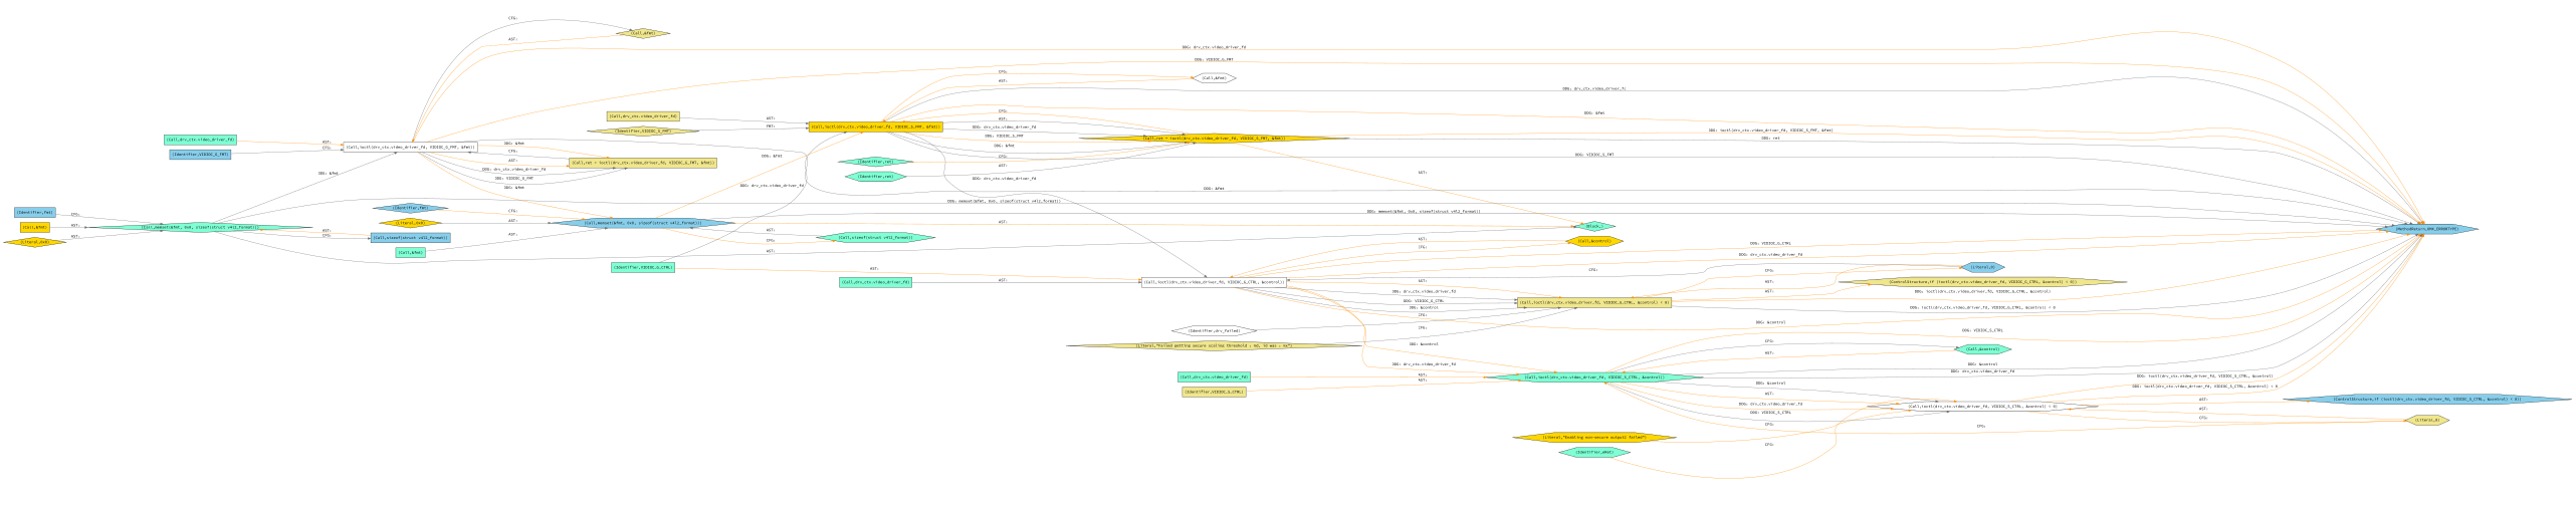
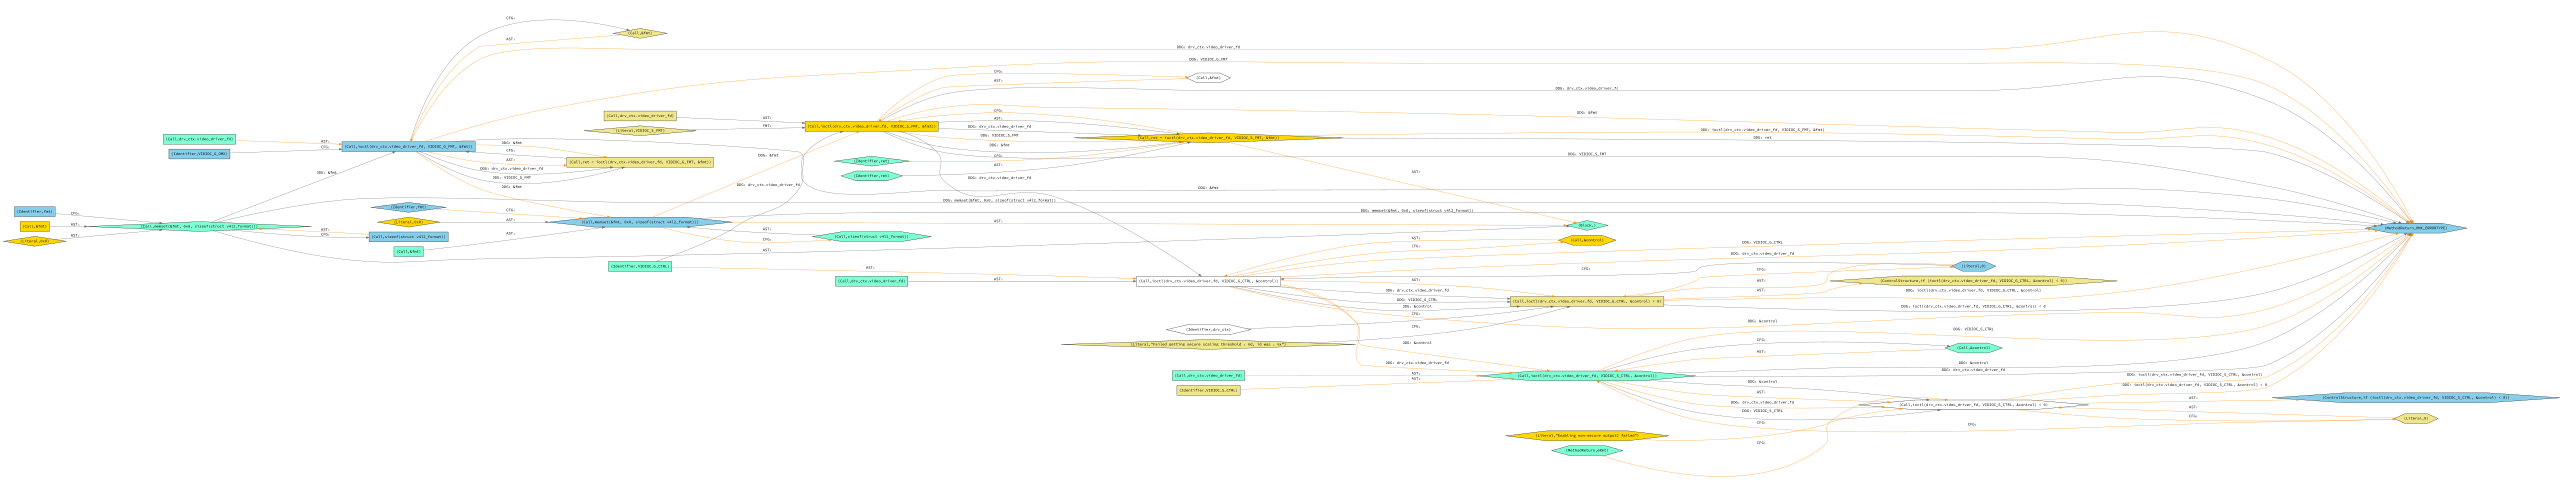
  digraph {
    fontname="Source Code Pro"
    rankdir=LR
    node [fillcolor=aquamarine fontname="Source Code Pro" shape=hexagon style=filled]
    edge [color=darkorange fontname="Source Code Pro"]
    n1 [fillcolor=skyblue label="(Call,memset(&fmt, 0x0, sizeof(struct v4l2_format)))"]
    n2 [fillcolor=gold label="(Call,ioctl(drv_ctx.video_driver_fd, VIDIOC_S_FMT, &fmt))" shape=box]
    n3 [label="(Call,sizeof(struct v4l2_format))"]
    n4 [fillcolor=skyblue label="(MethodReturn,OMX_ERRORTYPE)"]
    n5 [label="(Block,)" shape=diamond]
    n6 [fillcolor=gold label="(Call,ret = ioctl(drv_ctx.video_driver_fd, VIDIOC_S_FMT, &fmt))" shape=diamond]
    n7 [fillcolor=white label="(Call,ioctl(drv_ctx.video_driver_fd, VIDIOC_G_CTRL, &control))" shape=box]
    n8 [fillcolor=white label="(Call,&fmt)"]
-   n9 [fillcolor=white label="(Call,ioctl(drv_ctx.video_driver_fd, VIDIOC_G_FMT, &fmt))" shape=box]
+   n9 [fillcolor=skyblue label="(Call,ioctl(drv_ctx.video_driver_fd, VIDIOC_G_FMT, &fmt))" shape=box]
    n10 [fillcolor=khaki label="(Call,ret = ioctl(drv_ctx.video_driver_fd, VIDIOC_G_FMT, &fmt))" shape=box]
    n11 [fillcolor=khaki label="(Call,&fmt)" shape=diamond]
    n12 [label="(Call,memset(&fmt, 0x0, sizeof(struct v4l2_format)))" shape=diamond]
    n13 [fillcolor=skyblue label="(Call,sizeof(struct v4l2_format))" shape=box]
    n14 [fillcolor=khaki label="(Call,ioctl(drv_ctx.video_driver_fd, VIDIOC_G_CTRL, &control) < 0)" shape=box]
    n15 [label="(Call,ioctl(drv_ctx.video_driver_fd, VIDIOC_S_CTRL, &control))"]
    n16 [fillcolor=gold label="(Call,&control)"]
    n17 [fillcolor=khaki label="(ControlStructure,if (ioctl(drv_ctx.video_driver_fd, VIDIOC_G_CTRL, &control) < 0))"]
    n18 [fillcolor=skyblue label="(Literal,0)"]
    n19 [fillcolor=white label="(Call,ioctl(drv_ctx.video_driver_fd, VIDIOC_S_CTRL, &control) < 0)"]
    n20 [label="(Call,&control)"]
    n21 [fillcolor=skyblue label="(ControlStructure,if (ioctl(drv_ctx.video_driver_fd, VIDIOC_S_CTRL, &control) < 0))"]
    n22 [fillcolor=khaki label="(Literal,0)"]
    n23 [label="(Call,drv_ctx.video_driver_fd)" shape=box]
-   n24 [label="(Identifier,eRet)"]
+   n24 [label="(MethodReturn,eRet)"]
    n25 [fillcolor=gold label="(Literal,\"Enabling non-secure output2 failed\")"]
    n26 [label="(Identifier,ret)" shape=diamond]
    n27 [fillcolor=skyblue label="(Identifier,fmt)" shape=box]
    n28 [label="(Call,drv_ctx.video_driver_fd)" shape=box]
    n29 [label="(Call,drv_ctx.video_driver_fd)" shape=box]
    n30 [fillcolor=gold label="(Call,&fmt)" shape=box]
    n31 [label="(Call,&fmt)" shape=box]
    n32 [fillcolor=khaki label="(Call,drv_ctx.video_driver_fd)" shape=box]
-   n33 [fillcolor=khaki label="(Identifier,VIDIOC_S_FMT)" shape=diamond]
-   n34 [fillcolor=white label="(Identifier,drv_failed)"]
+   n33 [fillcolor=khaki label="(Literal,VIDIOC_S_FMT)" shape=diamond]
+   n34 [fillcolor=white label="(Identifier,drv_ctx)"]
    n35 [label="(Identifier,VIDIOC_G_CTRL)" shape=box]
    n36 [fillcolor=skyblue label="(Identifier,fmt)" shape=diamond]
    n37 [fillcolor=gold label="(Literal,0x0)" shape=diamond]
-   n38 [fillcolor=skyblue label="(Identifier,VIDIOC_G_FMT)" shape=box]
+   n38 [fillcolor=skyblue label="(Identifier,VIDIOC_G_OMX)" shape=box]
    n39 [label="(Identifier,ret)"]
    n40 [fillcolor=khaki label="(Literal,\"Failed getting secure scaling threshold : %d, id was : %x\")" shape=diamond]
    n41 [fillcolor=khaki label="(Identifier,VIDIOC_S_CTRL)" shape=box]
    n42 [fillcolor=gold label="(Literal,0x0)" shape=diamond]
    n1 -> n2 [label="DDG: &fmt"]
    n1 -> n3 [label="CFG: "]
    n1 -> n4 [color=gray40 label="DDG: memset(&fmt, 0x0, sizeof(struct v4l2_format))"]
    n1 -> n5 [label="AST: "]
    n2 -> n4 [color=gray40 label="DDG: VIDIOC_S_FMT"]
    n2 -> n4 [color=gray40 label="DDG: drv_ctx.video_driver_fd"]
    n2 -> n4 [label="DDG: &fmt"]
    n2 -> n6 [color=gray40 label="AST: "]
    n2 -> n6 [color=gray40 label="DDG: drv_ctx.video_driver_fd"]
    n2 -> n6 [label="DDG: VIDIOC_S_FMT"]
    n2 -> n6 [color=gray40 label="DDG: &fmt"]
    n2 -> n7 [color=gray40 label="DDG: drv_ctx.video_driver_fd"]
    n2 -> n8 [label="CFG: "]
    n3 -> n1 [color=gray40 label="AST: "]
    n6 -> n2 [label="CFG: "]
    n6 -> n4 [color=gray40 label="DDG: ret"]
    n6 -> n4 [label="DDG: ioctl(drv_ctx.video_driver_fd, VIDIOC_S_FMT, &fmt)"]
    n6 -> n5 [label="AST: "]
    n7 -> n4 [label="DDG: &control"]
    n7 -> n4 [label="DDG: VIDIOC_G_CTRL"]
    n7 -> n4 [label="DDG: drv_ctx.video_driver_fd"]
    n7 -> n14 [label="AST: "]
    n7 -> n14 [color=gray40 label="DDG: drv_ctx.video_driver_fd"]
    n7 -> n14 [color=gray40 label="DDG: VIDIOC_G_CTRL"]
    n7 -> n14 [color=gray40 label="DDG: &control"]
    n7 -> n15 [label="DDG: drv_ctx.video_driver_fd"]
    n7 -> n15 [label="DDG: &control"]
    n7 -> n16 [label="CFG: "]
    n8 -> n2 [label="AST: "]
    n9 -> n1 [label="DDG: &fmt"]
    n9 -> n4 [label="DDG: drv_ctx.video_driver_fd"]
    n9 -> n4 [label="DDG: VIDIOC_G_FMT"]
    n9 -> n4 [color=gray40 label="DDG: &fmt"]
    n9 -> n10 [label="AST: "]
    n9 -> n10 [color=gray40 label="DDG: drv_ctx.video_driver_fd"]
    n9 -> n10 [color=gray40 label="DDG: VIDIOC_G_FMT"]
    n9 -> n10 [label="DDG: &fmt"]
    n9 -> n11 [color=gray40 label="CFG: "]
    n10 -> n9 [color=gray40 label="CFG: "]
    n11 -> n9 [label="AST: "]
    n12 -> n4 [color=gray40 label="DDG: memset(&fmt, 0x0, sizeof(struct v4l2_format))"]
    n12 -> n5 [color=gray40 label="AST: "]
    n12 -> n9 [color=gray40 label="DDG: &fmt"]
    n12 -> n13 [color=gray40 label="CFG: "]
    n13 -> n12 [label="AST: "]
    n14 -> n4 [label="DDG: ioctl(drv_ctx.video_driver_fd, VIDIOC_G_CTRL, &control)"]
    n14 -> n4 [color=gray40 label="DDG: ioctl(drv_ctx.video_driver_fd, VIDIOC_G_CTRL, &control) < 0"]
    n14 -> n17 [label="AST: "]
    n14 -> n18 [label="CFG: "]
    n15 -> n4 [color=gray40 label="DDG: drv_ctx.video_driver_fd"]
    n15 -> n4 [label="DDG: VIDIOC_S_CTRL"]
    n15 -> n4 [color=gray40 label="DDG: &control"]
    n15 -> n19 [label="AST: "]
    n15 -> n19 [label="DDG: drv_ctx.video_driver_fd"]
    n15 -> n19 [color=gray40 label="DDG: VIDIOC_S_CTRL"]
    n15 -> n19 [color=gray40 label="DDG: &control"]
    n15 -> n20 [color=gray40 label="CFG: "]
    n16 -> n7 [label="AST: "]
    n18 -> n7 [color=gray40 label="CFG: "]
    n18 -> n14 [label="AST: "]
    n19 -> n4 [label="DDG: ioctl(drv_ctx.video_driver_fd, VIDIOC_S_CTRL, &control) < 0"]
    n19 -> n4 [label="DDG: ioctl(drv_ctx.video_driver_fd, VIDIOC_S_CTRL, &control)"]
    n19 -> n21 [label="AST: "]
    n19 -> n22 [label="CFG: "]
    n20 -> n15 [label="AST: "]
    n22 -> n15 [label="CFG: "]
    n22 -> n19 [label="AST: "]
    n23 -> n15 [label="AST: "]
    n24 -> n19 [label="CFG: "]
    n25 -> n19 [label="CFG: "]
    n26 -> n6 [label="CFG: "]
    n27 -> n12 [color=gray40 label="CFG: "]
    n28 -> n7 [color=gray40 label="AST: "]
    n29 -> n9 [label="AST: "]
    n30 -> n12 [color=gray40 label="AST: "]
    n31 -> n1 [color=gray40 label="AST: "]
    n32 -> n2 [color=gray40 label="AST: "]
    n33 -> n2 [color=gray40 label="FMT: "]
    n34 -> n14 [color=gray40 label="CFG: "]
    n35 -> n2 [color=gray40 label="DDG: drv_ctx.video_driver_fd"]
    n35 -> n7 [label="AST: "]
    n36 -> n1 [label="CFG: "]
    n37 -> n1 [color=gray40 label="AST: "]
    n38 -> n9 [color=gray40 label="CFG: "]
    n39 -> n6 [color=gray40 label="AST: "]
    n40 -> n14 [color=gray40 label="CFG: "]
    n41 -> n15 [label="AST: "]
    n42 -> n12 [color=gray40 label="AST: "]
  }
